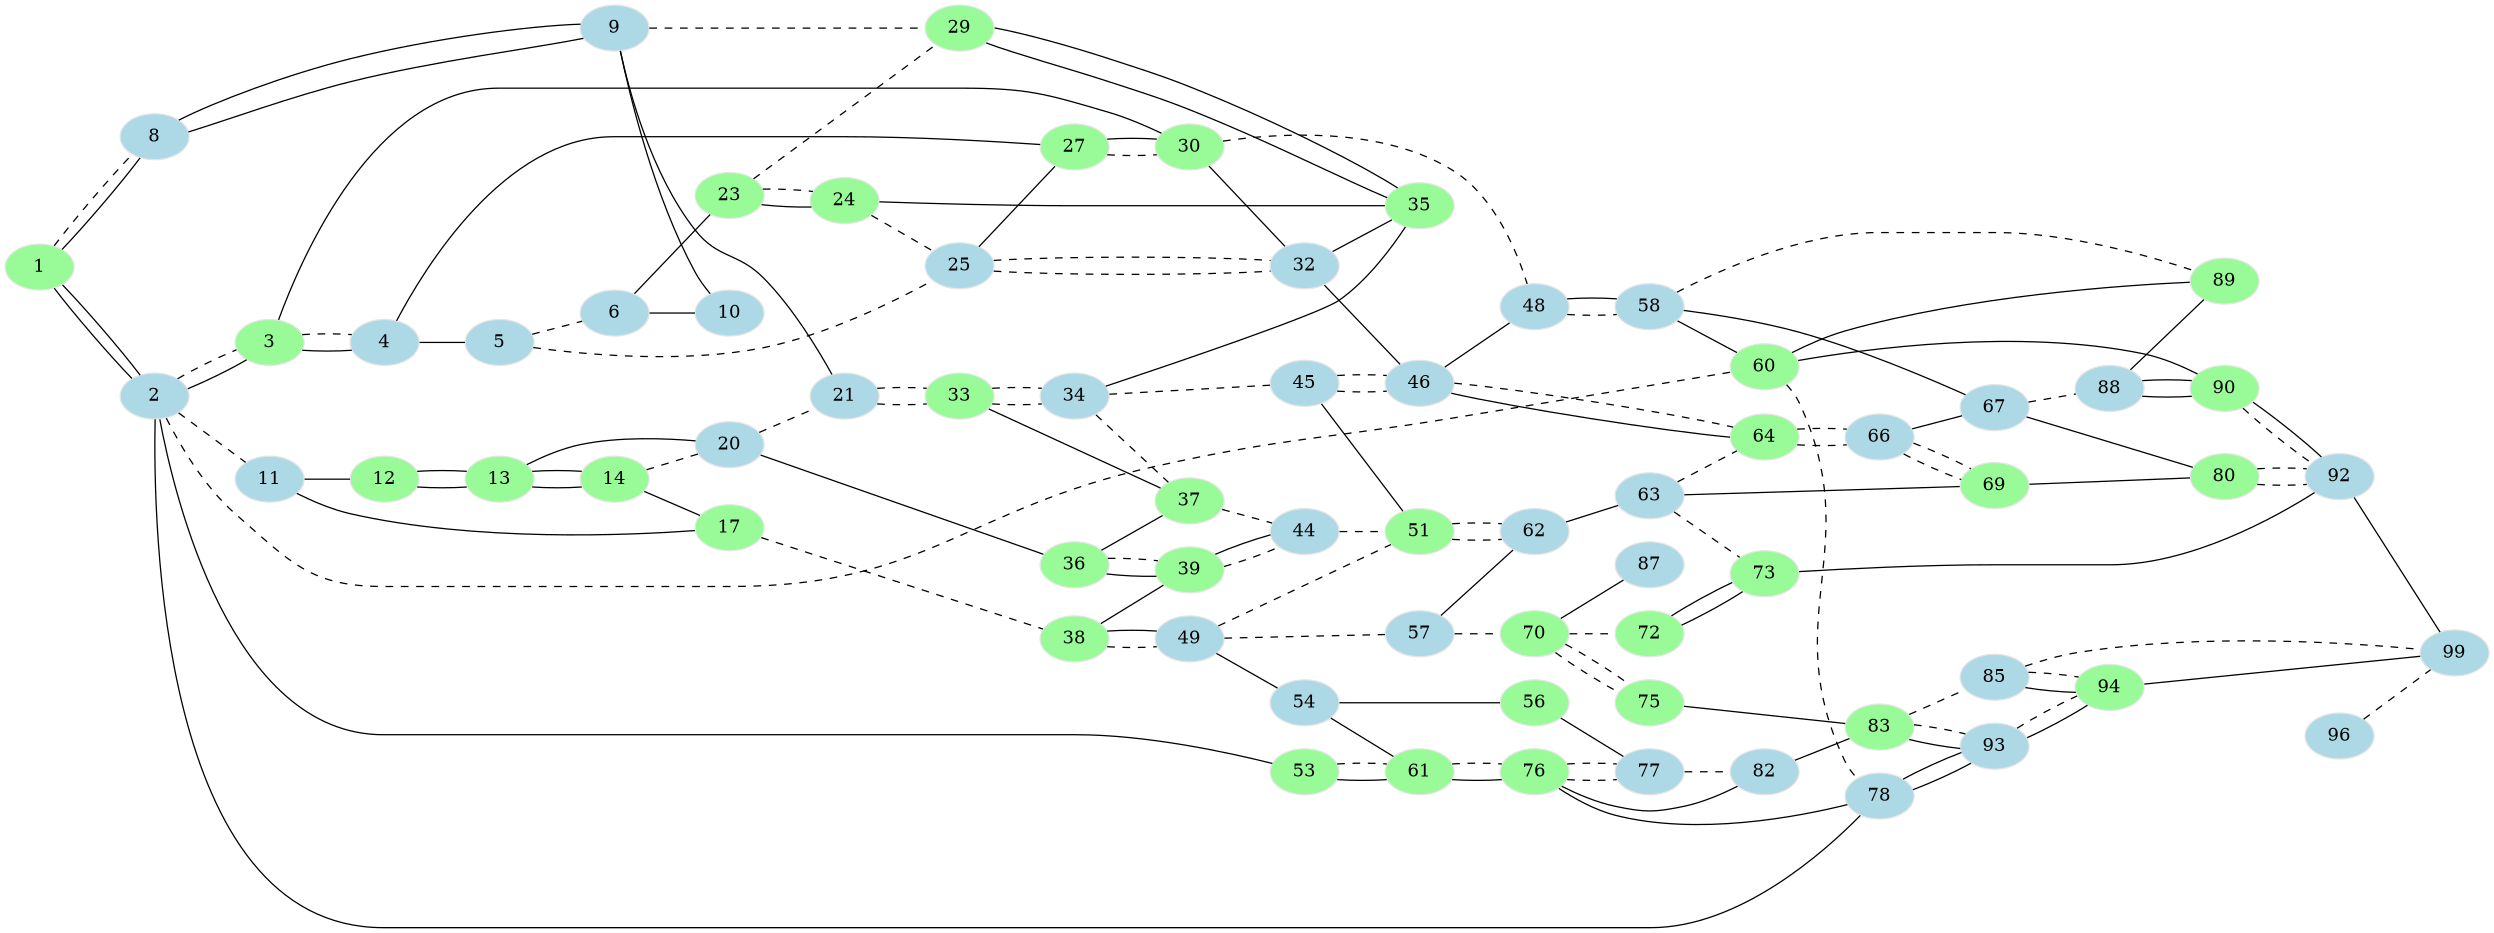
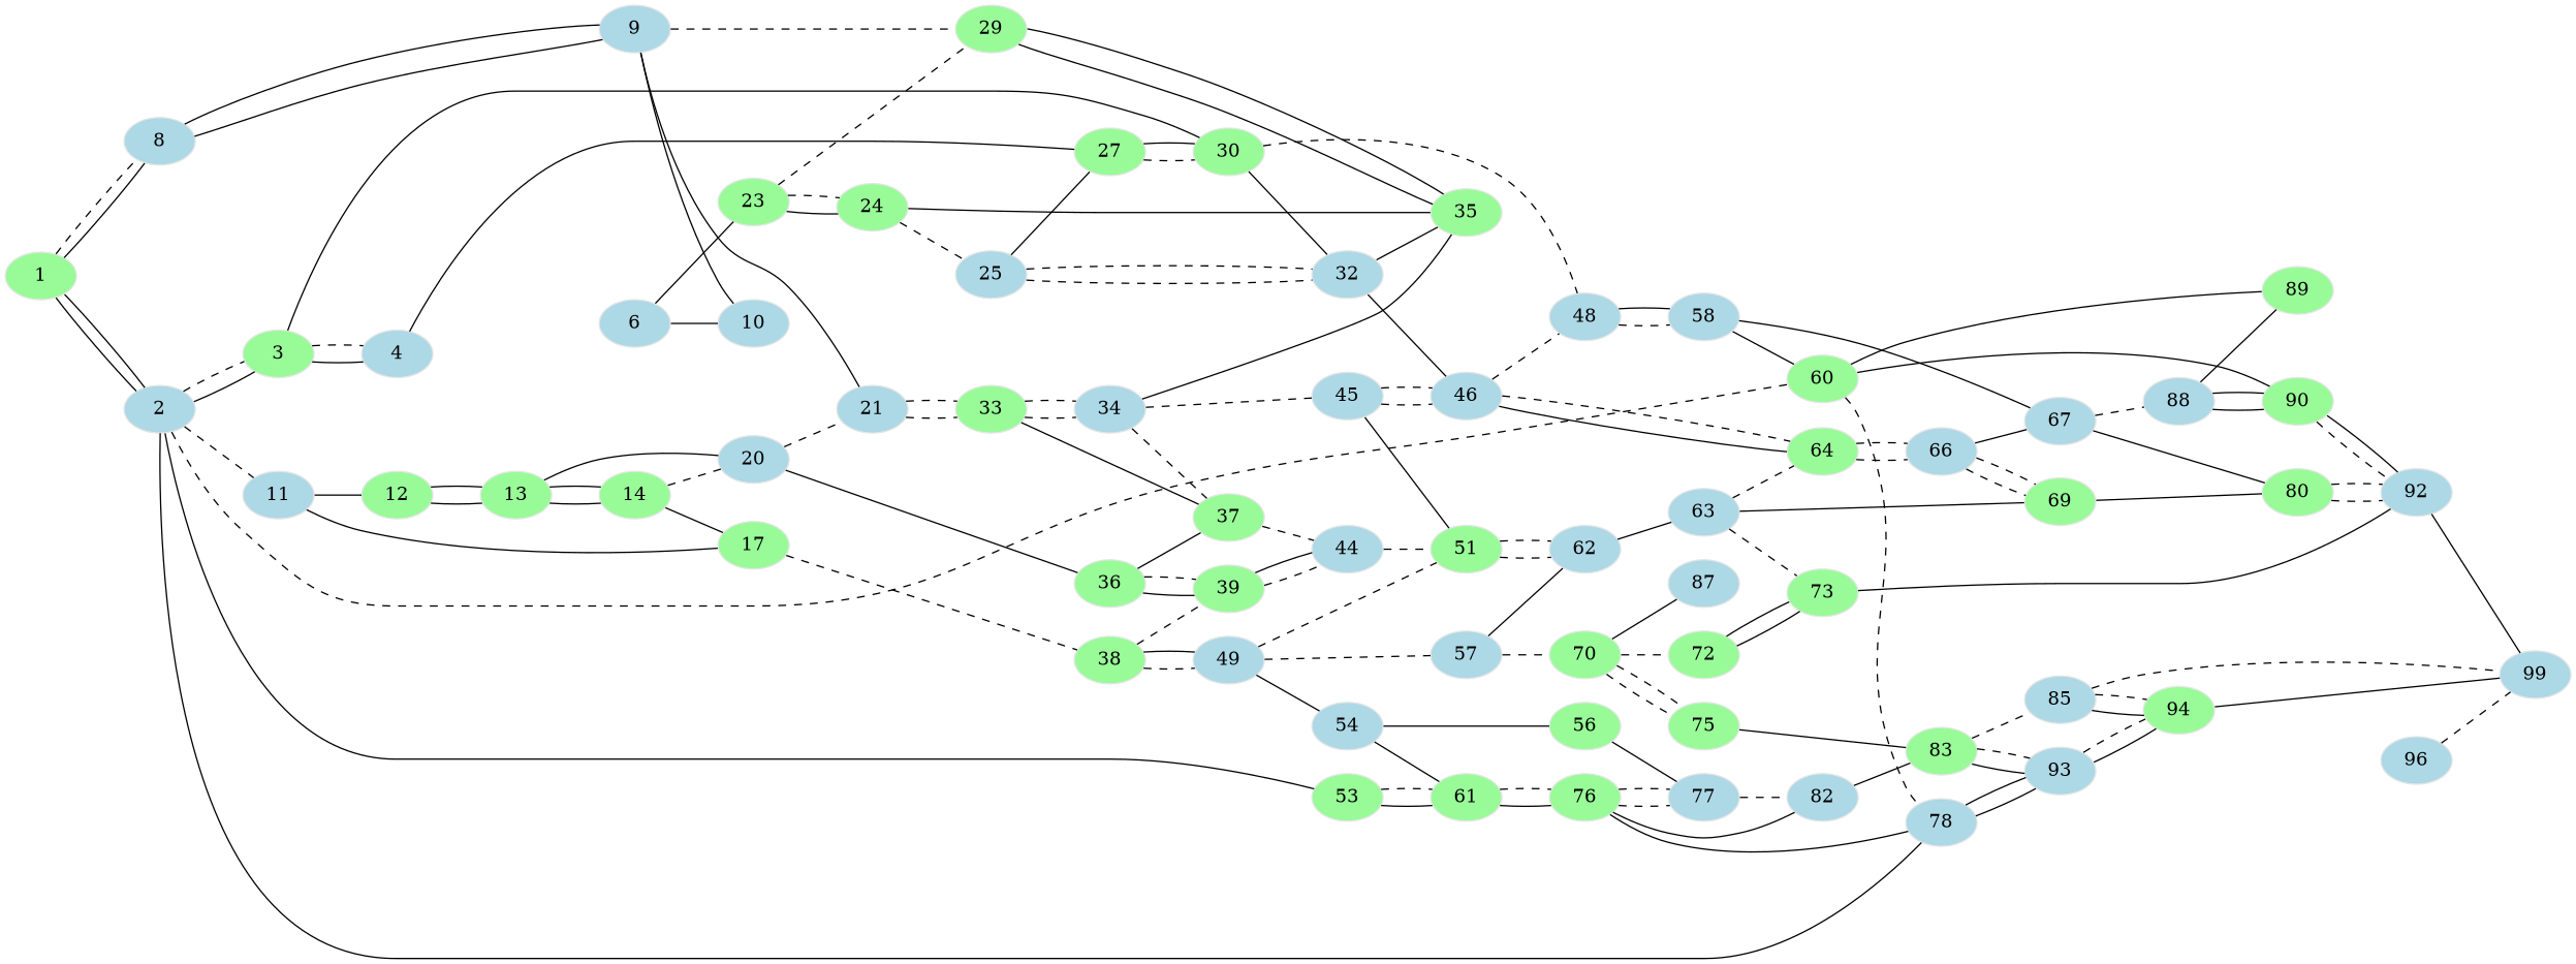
  graph {
    rankdir=LR
    node [color=gray90 fillcolor=lightblue style=filled]
    edge [style=solid]
    1 [fillcolor=palegreen]
    2 [super="+18"]
    8
    3 [fillcolor=palegreen]
    11 [super="+16"]
    53 [fillcolor=palegreen]
    60 [fillcolor=palegreen super="+91"]
    78
    9 [super="+22"]
    4
    30 [fillcolor=palegreen super="+31"]
    12 [fillcolor=palegreen]
    17 [fillcolor=palegreen]
    61 [fillcolor=palegreen]
    89 [fillcolor=palegreen]
    90 [fillcolor=palegreen]
    93
-   5
    27 [fillcolor=palegreen]
    32 [super="+41"]
    48
    6 [super="+19"]
    25 [super="+26"]
    10
    23 [fillcolor=palegreen]
    29 [fillcolor=palegreen]
    24 [fillcolor=palegreen]
    21
    13 [fillcolor=palegreen]
    33 [fillcolor=palegreen]
    35 [fillcolor=palegreen super="+40"]
    38 [fillcolor=palegreen]
    14 [fillcolor=palegreen super="+15"]
    20 [super="+28"]
    36 [fillcolor=palegreen]
    39 [fillcolor=palegreen]
    49 [super="+50"]
    37 [fillcolor=palegreen super="+42"]
    34 [super="+43"]
    46 [super="+47"]
    58 [super="+59"]
    64 [fillcolor=palegreen]
    45
    44
    51 [fillcolor=palegreen super="+52"]
    54 [super="+55"]
    57 [super="+65"]
    62
    66
    67 [super="+81"]
    56 [fillcolor=palegreen super="+74"]
    70 [fillcolor=palegreen super="+71"]
    63 [super="+68"]
    76 [fillcolor=palegreen super="+79"]
    77
    75 [fillcolor=palegreen]
    83 [fillcolor=palegreen super="+84"]
    82
    72 [fillcolor=palegreen super="+97"]
    87
    80 [fillcolor=palegreen]
    88
    92 [super="+95"]
    69 [fillcolor=palegreen]
    73 [fillcolor=palegreen]
    96 [super="+98"]
    99 [super="+100"]
    85 [super="+86"]
    94 [fillcolor=palegreen]
    1 -- 2
    1 -- 2
    1 -- 8
    1 -- 8 [style=dashed]
    2 -- 3
    2 -- 3 [style=dashed]
    2 -- 11 [style=dashed]
    2 -- 53
    2 -- 60 [style=dashed]
    2 -- 78
    8 -- 9
    8 -- 9
    3 -- 4
    3 -- 4 [style=dashed]
    3 -- 30
    11 -- 12
    11 -- 17
    53 -- 61
    53 -- 61 [style=dashed]
    60 -- 78 [style=dashed]
    60 -- 89
    60 -- 90
    78 -- 93
    78 -- 93
    9 -- 10
    9 -- 29 [style=dashed]
    9 -- 21
-   4 -- 5
    4 -- 27
    30 -- 32
    30 -- 48 [style=dashed]
    12 -- 13
    12 -- 13
    17 -- 38 [style=dashed]
    61 -- 76
    61 -- 76 [style=dashed]
    90 -- 92 [style=dashed]
    90 -- 92
    93 -- 94
    93 -- 94 [style=dashed]
-   5 -- 6 [style=dashed]
-   5 -- 25 [style=dashed]
    27 -- 30 [style=dashed]
    27 -- 30
    32 -- 35
    32 -- 46
    48 -- 58 [style=dashed]
    48 -- 58
    6 -- 10
    6 -- 23
    25 -- 27
    25 -- 32 [style=dashed]
    25 -- 32 [style=dashed]
    23 -- 29 [style=dashed]
    23 -- 24
    23 -- 24 [style=dashed]
    29 -- 35
    29 -- 35
    24 -- 25 [style=dashed]
    24 -- 35
    21 -- 33 [style=dashed]
    21 -- 33 [style=dashed]
    13 -- 14
    13 -- 14
    13 -- 20
    33 -- 37
    33 -- 34 [style=dashed]
    33 -- 34 [style=dashed]
-   38 -- 39
+   38 -- 39 [style=dashed]
    38 -- 49 [style=dashed]
    38 -- 49
    14 -- 17
    14 -- 20 [style=dashed]
    20 -- 21 [style=dashed]
    20 -- 36
    36 -- 39
    36 -- 39 [style=dashed]
    36 -- 37
    39 -- 44 [style=dashed]
    39 -- 44
    49 -- 51 [style=dashed]
    49 -- 54
    49 -- 57 [style=dashed]
    37 -- 44 [style=dashed]
    34 -- 35
    34 -- 37 [style=dashed]
    34 -- 45 [style=dashed]
-   46 -- 48
+   46 -- 48 [style=dashed]
    46 -- 64
    46 -- 64 [style=dashed]
    58 -- 60
-   58 -- 89 [style=dashed]
    58 -- 67
    64 -- 66 [style=dashed]
    64 -- 66 [style=dashed]
    45 -- 46 [style=dashed]
    45 -- 46 [style=dashed]
    45 -- 51
    44 -- 51 [style=dashed]
    51 -- 62 [style=dashed]
    51 -- 62 [style=dashed]
    54 -- 61
    54 -- 56
    57 -- 62
    57 -- 70 [style=dashed]
    62 -- 63
    66 -- 67
    66 -- 69 [style=dashed]
    66 -- 69 [style=dashed]
    67 -- 80
    67 -- 88 [style=dashed]
    56 -- 77
    70 -- 75 [style=dashed]
    70 -- 75 [style=dashed]
    70 -- 72 [style=dashed]
    70 -- 87
    63 -- 64 [style=dashed]
    63 -- 69
    63 -- 73 [style=dashed]
    76 -- 78
    76 -- 77 [style=dashed]
    76 -- 77 [style=dashed]
    76 -- 82
    77 -- 82 [style=dashed]
    75 -- 83
    83 -- 93
    83 -- 93 [style=dashed]
    83 -- 85 [style=dashed]
    82 -- 83
    72 -- 73
    72 -- 73
    80 -- 92 [style=dashed]
    80 -- 92 [style=dashed]
    88 -- 89
    88 -- 90
    88 -- 90
    92 -- 99
    69 -- 80
    73 -- 92
    96 -- 99 [style=dashed]
    85 -- 99 [style=dashed]
    85 -- 94
    85 -- 94 [style=dashed]
    94 -- 99
  }
